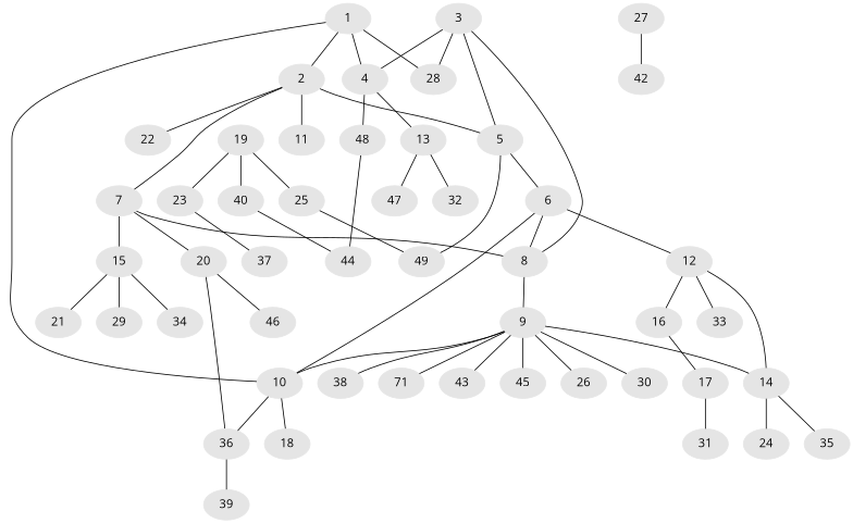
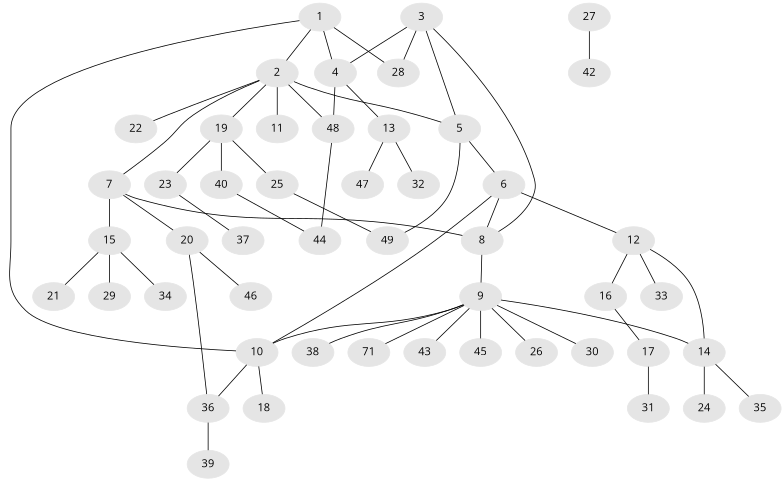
  graph {
    fontname="Open Sans"
    node [color=gray90 fontname="Open Sans" style=filled]
    edge [fontname="Open Sans"]
    1
    2
    4
    10
    28
    5
    7
    11
    19
    22
    48
    13
    18
    36
    6
    49
    8
    15
    20
    23
    25
    40
    44
    3
    9
    14
    26
    30
    38
    n30 [label=71]
    43
    45
    32
    47
    12
    16
    33
    21
    29
    34
    46
    27
    42
    24
    35
    39
    17
    31
    37
    1 -- 2
    1 -- 4
    1 -- 10
    1 -- 28
    2 -- 5
    2 -- 7
    2 -- 11
+   2 -- 19
    2 -- 22
+   2 -- 48
    4 -- 48
    4 -- 13
    10 -- 18
    10 -- 36
    5 -- 6
    5 -- 49
    7 -- 8
    7 -- 15
    7 -- 20
    19 -- 23
    19 -- 25
    19 -- 40
    48 -- 44
    13 -- 32
    13 -- 47
    36 -- 39
    6 -- 10
    6 -- 8
    6 -- 12
    8 -- 9
    15 -- 21
    15 -- 29
    15 -- 34
    20 -- 36
    20 -- 46
    23 -- 37
    25 -- 49
    40 -- 44
    3 -- 4
    3 -- 28
    3 -- 5
    3 -- 8
    9 -- 10
    9 -- 14
    9 -- 26
    9 -- 30
    9 -- 38
    9 -- n30
    9 -- 43
    9 -- 45
    14 -- 24
    14 -- 35
    12 -- 14
    12 -- 16
    12 -- 33
    16 -- 17
    27 -- 42
    17 -- 31
  }
